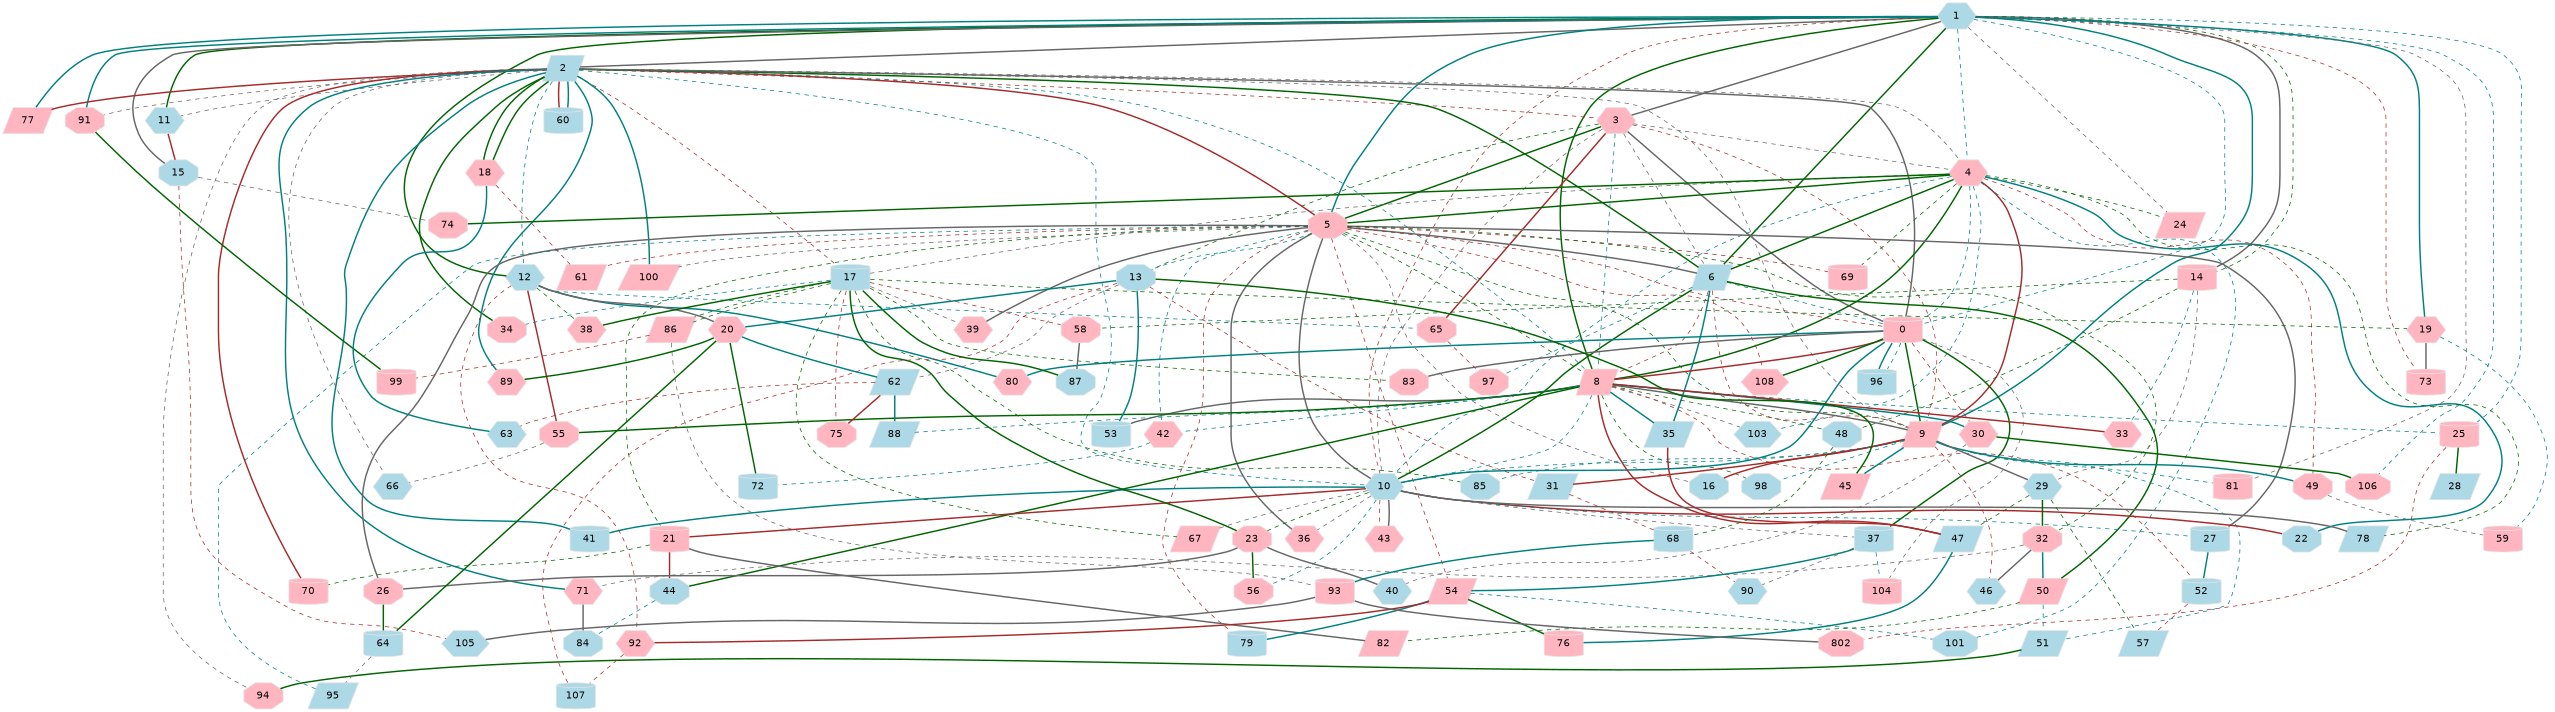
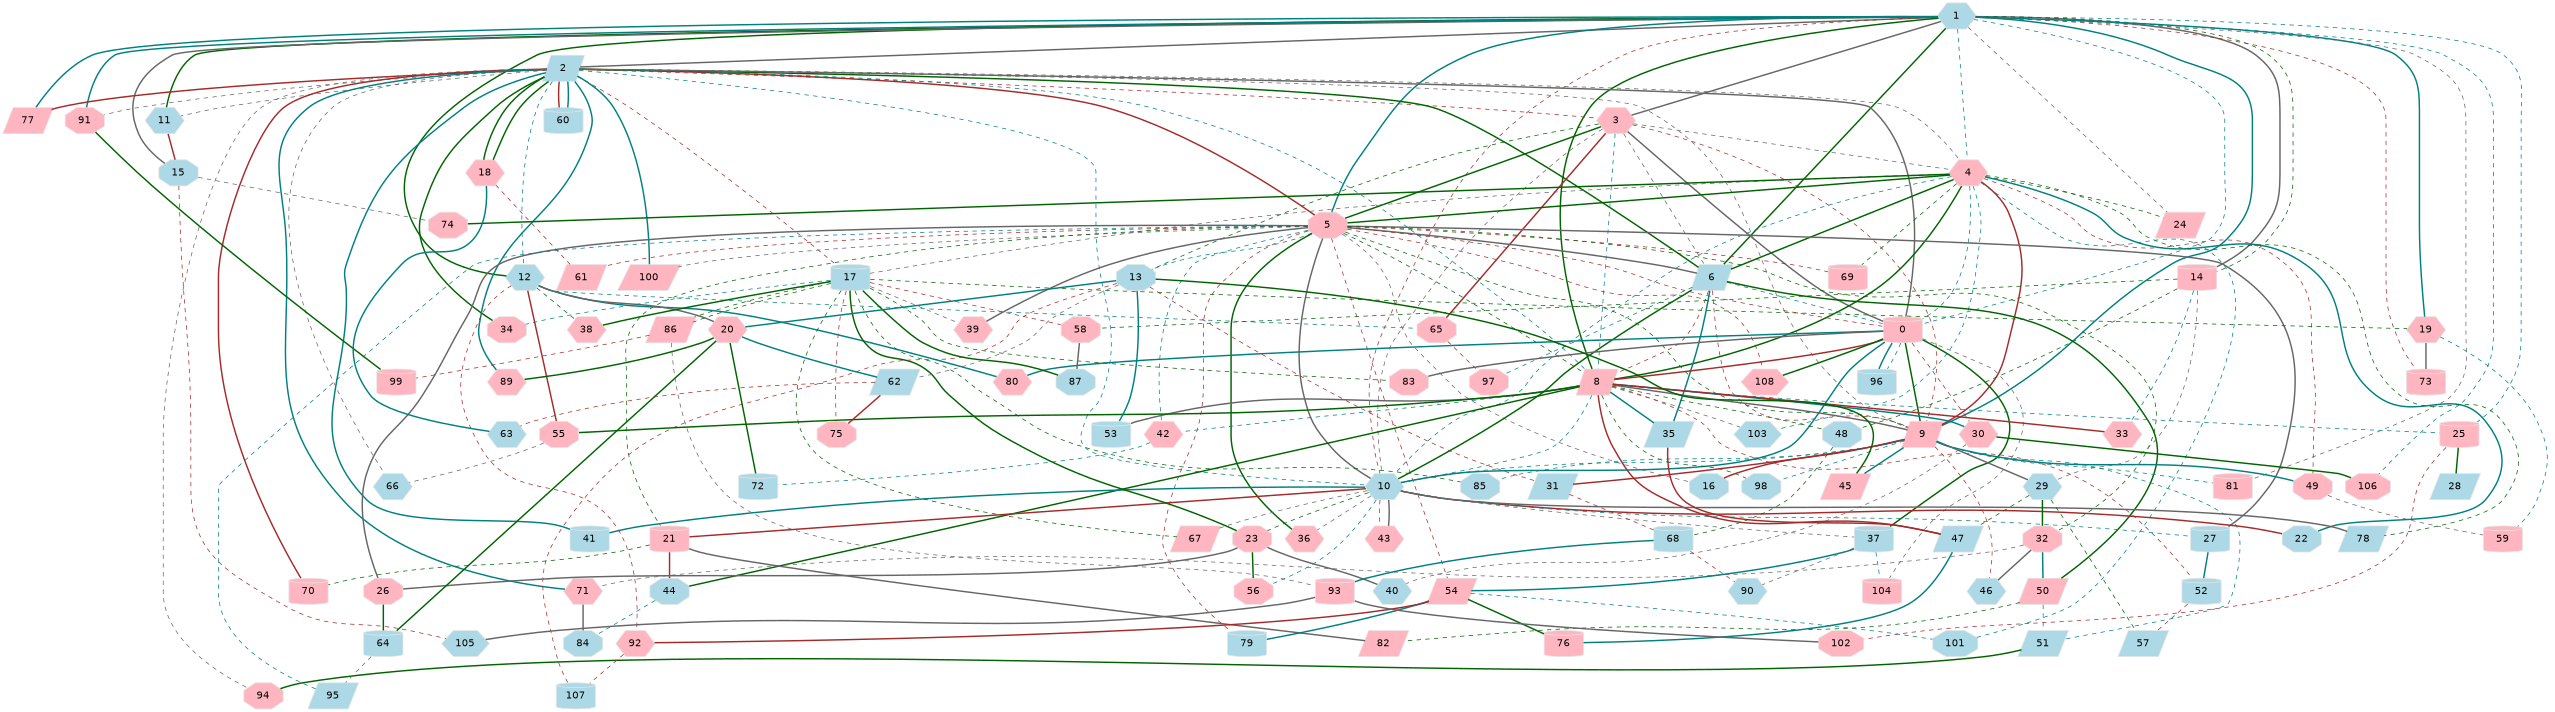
  graph {
    fontname="DejaVu Sans"
    node [color=gray90 fillcolor=lightpink fontname="DejaVu Sans" shape=hexagon style=filled]
    edge [color=teal fontname="DejaVu Sans" style=dashed]
    1 [fillcolor=lightblue]
    2 [fillcolor=lightblue shape=parallelogram]
    3
    4
    5 [shape=octagon]
    6 [fillcolor=lightblue shape=parallelogram]
    n7 [label=0 shape=cylinder]
    8 [shape=parallelogram]
    9 [shape=parallelogram]
    10 [fillcolor=lightblue]
    11 [fillcolor=lightblue]
    12 [fillcolor=lightblue]
    14 [shape=cylinder]
    15 [fillcolor=lightblue shape=octagon]
    19
    24 [shape=parallelogram]
    25 [shape=cylinder]
    73 [shape=cylinder]
    77 [shape=parallelogram]
    81 [shape=cylinder]
    91 [shape=octagon]
    106 [shape=octagon]
    17 [fillcolor=lightblue shape=cylinder]
    18
    34 [shape=octagon]
    41 [fillcolor=lightblue shape=cylinder]
    60 [fillcolor=lightblue shape=cylinder]
    66 [fillcolor=lightblue]
    70 [shape=cylinder]
    71
    89
    94 [shape=octagon]
    100 [shape=parallelogram]
    13 [fillcolor=lightblue shape=octagon]
    65 [shape=octagon]
    22 [fillcolor=lightblue shape=octagon]
    49 [shape=octagon]
    69 [shape=cylinder]
    74 [shape=octagon]
    78 [fillcolor=lightblue shape=parallelogram]
    101 [fillcolor=lightblue shape=octagon]
    103 [fillcolor=lightblue]
    16 [fillcolor=lightblue shape=octagon]
    21 [shape=cylinder]
    26 [shape=octagon]
    27 [fillcolor=lightblue shape=cylinder]
    32 [shape=octagon]
    36
    39
    42
    54 [shape=parallelogram]
    61 [shape=parallelogram]
    79 [fillcolor=lightblue shape=cylinder]
    95 [fillcolor=lightblue shape=parallelogram]
    108
    35 [fillcolor=lightblue shape=parallelogram]
    50 [shape=parallelogram]
    97 [shape=octagon]
    30
    37 [fillcolor=lightblue shape=cylinder]
    80
    83 [shape=octagon]
    96 [fillcolor=lightblue shape=cylinder]
    104 [shape=cylinder]
    33
    44 [fillcolor=lightblue shape=octagon]
    48 [fillcolor=lightblue shape=octagon]
    52 [fillcolor=lightblue shape=cylinder]
    53 [fillcolor=lightblue shape=cylinder]
    55 [shape=octagon]
-   88 [fillcolor=lightblue shape=parallelogram]
    98 [fillcolor=lightblue shape=octagon]
    47 [fillcolor=lightblue shape=parallelogram]
    29 [fillcolor=lightblue]
    31 [fillcolor=lightblue shape=parallelogram]
    45 [shape=parallelogram]
    46 [fillcolor=lightblue]
    51 [fillcolor=lightblue shape=parallelogram]
    85 [fillcolor=lightblue shape=octagon]
    23 [shape=octagon]
    43
    56 [shape=octagon]
    67 [shape=parallelogram]
    20
    38
    92
    58 [shape=octagon]
    105 [fillcolor=lightblue]
    59 [shape=cylinder]
    28 [fillcolor=lightblue shape=parallelogram]
-   102 [shape=octagon label=802]
+   102 [shape=octagon]
    99 [shape=cylinder]
    75 [shape=octagon]
    86 [shape=parallelogram]
    87 [fillcolor=lightblue shape=octagon]
    63 [fillcolor=lightblue]
    84 [fillcolor=lightblue shape=octagon]
    62 [fillcolor=lightblue shape=parallelogram]
    107 [fillcolor=lightblue shape=cylinder]
    82 [shape=parallelogram]
    64 [fillcolor=lightblue shape=cylinder]
    72 [fillcolor=lightblue shape=cylinder]
    76 [shape=cylinder]
    40 [fillcolor=lightblue]
    90 [fillcolor=lightblue]
    68 [fillcolor=lightblue shape=cylinder]
    57 [fillcolor=lightblue shape=parallelogram]
    93 [shape=cylinder]
    1 -- 2 [color=gray40 style=bold]
    1 -- 3 [color=gray40 style=bold]
    1 -- 4
    1 -- 5 [style=bold]
    1 -- 6 [color=darkgreen style=bold]
    1 -- n7
    1 -- 8 [color=darkgreen style=bold]
    1 -- 9 [style=bold]
    1 -- 10 [color=brown]
    1 -- 11 [color=darkgreen style=bold]
    1 -- 12 [color=darkgreen style=bold]
    1 -- 14 [color=gray40 style=bold]
    1 -- 14 [color=darkgreen]
    1 -- 15 [color=gray40 style=bold]
    1 -- 19 [style=bold]
    1 -- 24 [color=gray40]
    1 -- 25
    1 -- 73 [color=brown]
    1 -- 77 [style=bold]
    1 -- 81 [color=gray40]
    1 -- 91 [style=bold]
    1 -- 106
    2 -- 3 [color=brown]
    2 -- 4 [color=gray40]
    2 -- 5 [color=brown style=bold]
    2 -- 6 [color=darkgreen style=bold]
    2 -- n7 [color=gray40 style=bold]
    2 -- 8
    2 -- 9 [color=gray40]
    2 -- 10
    2 -- 11 [color=gray40]
    2 -- 12
    2 -- 77 [color=brown style=bold]
    2 -- 91 [color=gray40]
    2 -- 17 [color=brown]
    2 -- 18 [color=darkgreen style=bold]
    2 -- 18 [color=darkgreen style=bold]
    2 -- 34 [color=darkgreen style=bold]
    2 -- 41 [style=bold]
    2 -- 60 [color=brown style=bold]
    2 -- 60 [style=bold]
    2 -- 66 [color=gray40]
    2 -- 70 [color=brown style=bold]
    2 -- 71 [style=bold]
    2 -- 89 [style=bold]
    2 -- 94 [color=gray40]
    2 -- 100 [style=bold]
    3 -- 4 [color=gray40]
    3 -- 5 [color=darkgreen style=bold]
    3 -- 6 [color=gray40]
    3 -- n7 [color=gray40 style=bold]
    3 -- 8
    3 -- 9 [color=brown]
    3 -- 10 [color=gray40]
    3 -- 13 [color=darkgreen]
    3 -- 65 [color=brown style=bold]
    4 -- 5 [color=darkgreen style=bold]
    4 -- 6 [color=darkgreen style=bold]
    4 -- n7
    4 -- 8 [color=darkgreen style=bold]
    4 -- 9 [color=brown style=bold]
    4 -- 10
    4 -- 24 [color=darkgreen]
    4 -- 17 [color=gray40]
    4 -- 22 [style=bold]
    4 -- 49 [color=brown]
    4 -- 69 [color=darkgreen]
    4 -- 74 [color=darkgreen style=bold]
    4 -- 78 [color=darkgreen]
    4 -- 101
    4 -- 103
    5 -- 6 [color=gray40 style=bold]
    5 -- n7 [color=brown]
    5 -- 8 [color=darkgreen]
    5 -- 9 [color=darkgreen]
    5 -- 10 [color=gray40 style=bold]
    5 -- 100 [color=gray40]
    5 -- 13
    5 -- 69 [color=brown]
    5 -- 16 [color=gray40]
    5 -- 21 [color=darkgreen]
    5 -- 26 [color=gray40 style=bold]
    5 -- 27 [color=gray40 style=bold]
    5 -- 32 [color=darkgreen]
-   5 -- 36 [color=gray40 style=bold]
+   5 -- 36 [color=darkgreen style=bold]
    5 -- 39 [color=gray40 style=bold]
    5 -- 42
    5 -- 54 [color=brown]
    5 -- 61 [color=brown]
    5 -- 79 [color=brown]
    5 -- 95
    5 -- 108 [color=brown]
    6 -- n7
    6 -- 8 [color=brown]
    6 -- 9 [color=brown]
    6 -- 10 [color=darkgreen style=bold]
    6 -- 35 [style=bold]
    6 -- 50 [color=darkgreen style=bold]
    6 -- 97
    n7 -- 8 [color=brown style=bold]
    n7 -- 9 [color=darkgreen style=bold]
    n7 -- 10 [style=bold]
    n7 -- 108 [color=darkgreen style=bold]
    n7 -- 30 [color=brown]
    n7 -- 37 [color=darkgreen style=bold]
    n7 -- 80 [style=bold]
    n7 -- 83 [color=gray40 style=bold]
    n7 -- 96 [style=bold]
    n7 -- 96
    n7 -- 104 [color=gray40]
    8 -- 9 [color=gray40 style=bold]
    8 -- 10
    8 -- 25
    8 -- 103 [color=gray40]
    8 -- 42
    8 -- 35 [style=bold]
    8 -- 30 [style=bold]
    8 -- 33 [color=brown style=bold]
    8 -- 44 [color=darkgreen style=bold]
    8 -- 48 [color=darkgreen]
    8 -- 52 [color=brown]
    8 -- 53 [color=gray40 style=bold]
    8 -- 55 [color=darkgreen style=bold]
-   8 -- 88
    8 -- 98 [color=darkgreen]
    8 -- 47 [color=brown style=bold]
    9 -- 10
    9 -- 81
    9 -- 49 [style=bold]
    9 -- 16 [color=brown style=bold]
    9 -- 98
    9 -- 29 [color=gray40 style=bold]
    9 -- 31 [color=brown style=bold]
    9 -- 45 [style=bold]
    9 -- 46 [color=brown]
    9 -- 51
    9 -- 85
    10 -- 41 [style=bold]
    10 -- 22 [color=brown style=bold]
    10 -- 78 [color=gray40 style=bold]
    10 -- 21 [color=brown style=bold]
    10 -- 27
    10 -- 36 [color=gray40]
    10 -- 37 [color=gray40]
    10 -- 23 [color=darkgreen]
    10 -- 43 [color=brown]
    10 -- 43 [color=gray40 style=bold]
    10 -- 56
    10 -- 67 [color=gray40]
    11 -- 15 [color=brown style=bold]
    12 -- 65
    12 -- 80 [style=bold]
    12 -- 55 [color=brown style=bold]
    12 -- 20 [color=gray40 style=bold]
    12 -- 38 [color=darkgreen]
    12 -- 92 [color=brown]
    14 -- 33
    14 -- 48 [color=darkgreen]
    14 -- 29 [color=gray40]
    14 -- 58 [color=darkgreen]
    15 -- 74 [color=gray40]
    15 -- 105 [color=brown]
    19 -- 73 [color=gray40 style=bold]
    19 -- 59
    25 -- 28 [color=darkgreen style=bold]
    25 -- 102 [color=brown]
    91 -- 99 [color=darkgreen style=bold]
    17 -- 19 [color=darkgreen]
    17 -- 34
    17 -- 39 [color=gray40]
    17 -- 83 [color=darkgreen]
    17 -- 85 [color=darkgreen]
    17 -- 23 [color=darkgreen style=bold]
    17 -- 67 [color=darkgreen]
    17 -- 38 [color=darkgreen style=bold]
    17 -- 58 [color=brown]
    17 -- 75 [color=brown]
    17 -- 86 [color=darkgreen]
    17 -- 86 [color=darkgreen]
    17 -- 87 [color=darkgreen style=bold]
    18 -- 61 [color=brown]
    18 -- 63 [style=bold]
    71 -- 84 [color=gray40 style=bold]
    13 -- 53 [style=bold]
    13 -- 31 [color=brown]
    13 -- 45 [color=darkgreen style=bold]
    13 -- 20 [style=bold]
    13 -- 62 [color=gray40]
    13 -- 107 [color=brown]
    65 -- 97 [color=brown]
    49 -- 59 [color=gray40]
    21 -- 70 [color=darkgreen]
    21 -- 44 [color=brown style=bold]
    21 -- 82 [color=gray40 style=bold]
    26 -- 64 [color=darkgreen style=bold]
    27 -- 52 [style=bold]
    32 -- 71 [color=gray40]
    32 -- 50 [style=bold]
    32 -- 46 [color=gray40 style=bold]
    42 -- 72
    54 -- 101
    54 -- 79 [style=bold]
    54 -- 92 [color=brown style=bold]
    54 -- 76 [color=darkgreen style=bold]
    35 -- 47 [color=brown style=bold]
    50 -- 51
    50 -- 82 [color=darkgreen]
    30 -- 106 [color=darkgreen style=bold]
    30 -- 40 [color=gray40]
    37 -- 54 [style=bold]
    37 -- 104
    37 -- 90 [color=gray40]
    44 -- 84
    48 -- 68 [color=darkgreen]
    52 -- 57 [color=brown]
    55 -- 66 [color=gray40]
    47 -- 76 [style=bold]
    29 -- 32 [color=darkgreen style=bold]
    29 -- 47 [color=darkgreen]
    29 -- 57 [color=darkgreen]
    31 -- 68 [color=brown]
    51 -- 94 [color=darkgreen style=bold]
    23 -- 26 [color=gray40 style=bold]
    23 -- 56 [color=darkgreen style=bold]
    23 -- 40 [color=gray40 style=bold]
    20 -- 89 [color=darkgreen style=bold]
    20 -- 62 [style=bold]
    20 -- 64 [color=darkgreen style=bold]
    20 -- 72 [color=darkgreen style=bold]
    92 -- 107 [color=brown]
    58 -- 87 [color=gray40 style=bold]
    86 -- 99 [color=brown]
    86 -- 93 [color=gray40]
-   62 -- 88 [style=bold]
    62 -- 75 [color=brown style=bold]
    62 -- 63 [color=brown]
    64 -- 95 [color=gray40]
    68 -- 90 [color=brown]
    68 -- 93 [style=bold]
    93 -- 105 [color=gray40 style=bold]
    93 -- 102 [color=gray40 style=bold]
  }
